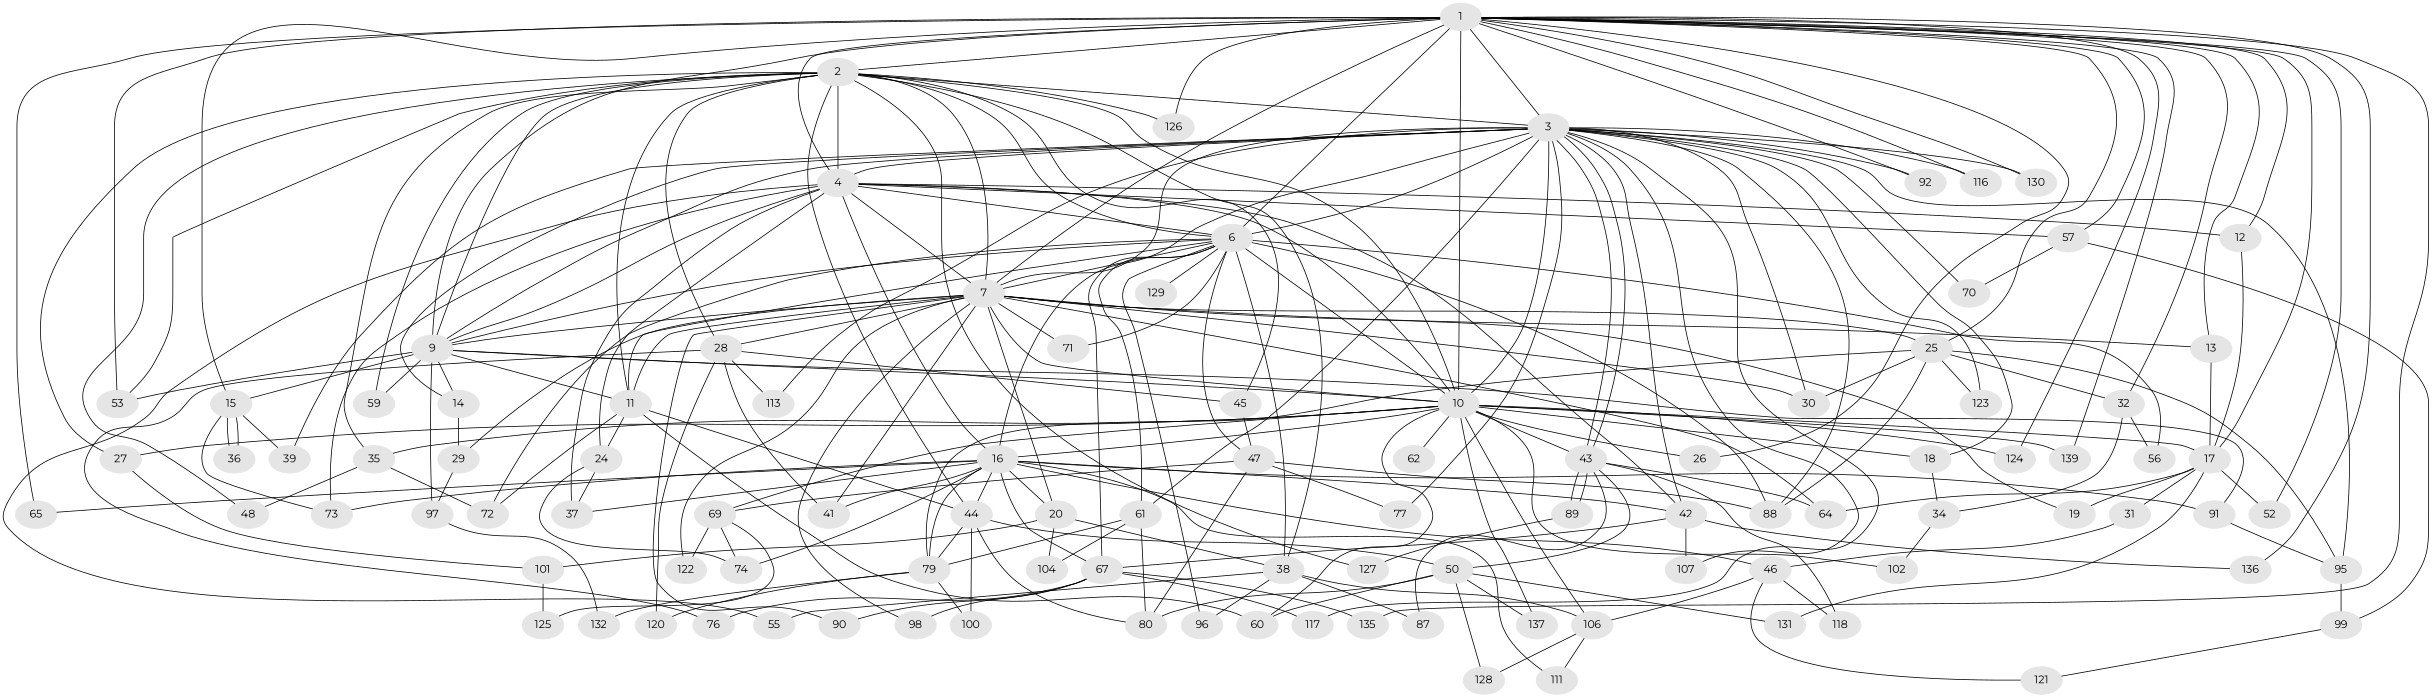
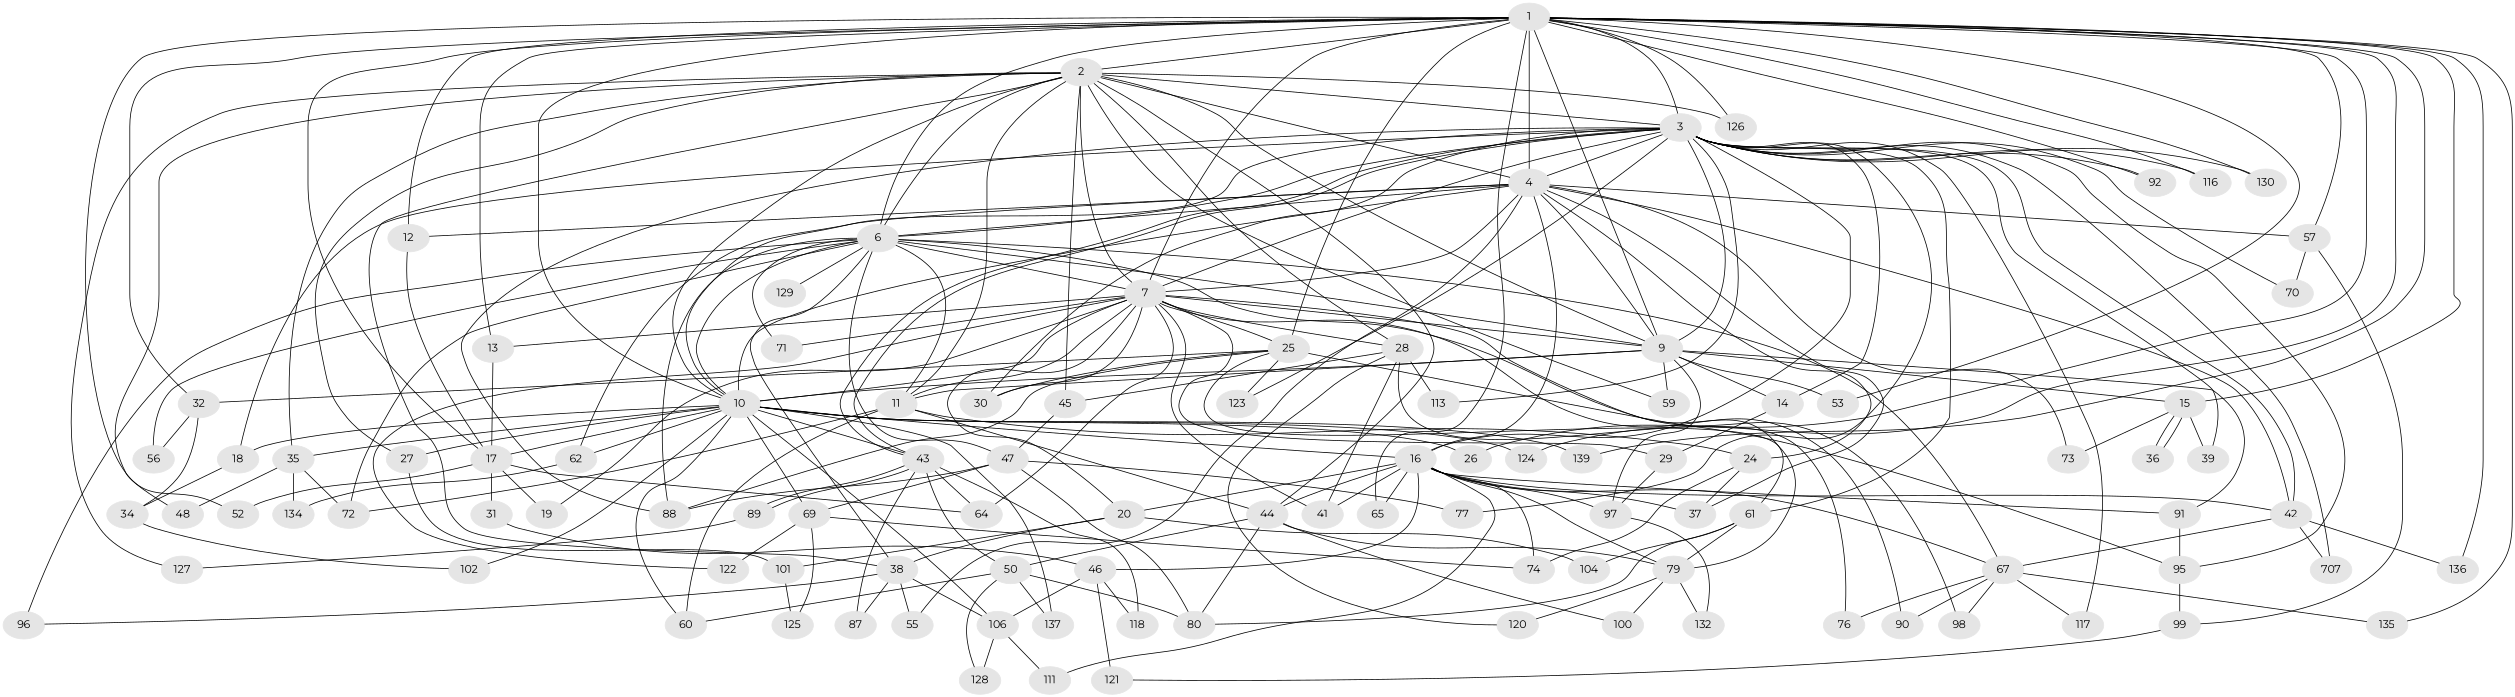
  graph {
    fontname=Montserrat
    node [color=gray90 fontname=Montserrat style=filled]
    edge [fontname=Montserrat]
    1 [super="+5"]
    2 [super="+22"]
    3 [super="+54"]
    4 [super="+8"]
    6 [super="+66"]
    7 [super="+105"]
    9 [super="+103"]
    10 [super="+40"]
    12
    13 [super="+85"]
    15 [super="+75"]
    17 [super="+81"]
    25 [super="+112"]
    26
    32
    52
    53 [super="+78"]
    57
    65
    n20 [label=92]
    116
    124
    126
    130
    135
    136
    139
    11 [super="+23"]
    27
    28 [super="+108"]
    35 [super="+119"]
    38 [super="+49"]
    44 [super="+63"]
    45
    48
    59
    127
    14
    16 [super="+33"]
    18
    30 [super="+68"]
    39
    42 [super="+58"]
    43 [super="+51"]
    61 [super="+92"]
    70
    77
    88 [super="+138"]
    95
-   107
+   107 [label=707]
    113
    117
    123
    24 [super="+93"]
    37
    55
    62
    73
    47 [super="+86"]
    56
    67 [super="+83"]
    71
    72
    96 [super="+109"]
    129
    19
    20 [super="+21"]
    29
    41
    64 [super="+84"]
    90
    98
    122
    91
    97
    60 [super="+115"]
    69
    102
    106 [super="+110"]
    137
    36
    31
-   131
    79 [super="+94"]
    34
    99
    101
    76
    120
+   134
    87
    50 [super="+114"]
    80
    100
    46
    74 [super="+133"]
    111
    89
    118
    104
    132
    125
    128
    121
    1 -- 2 [weight=2]
    1 -- 3 [weight=2]
    1 -- 4 [weight=4]
    1 -- 6 [weight=2]
    1 -- 7 [weight=2]
    1 -- 9 [weight=2]
    1 -- 10 [weight=2]
    1 -- 12
    1 -- 13
    1 -- 15
    1 -- 17
    1 -- 25
    1 -- 26
    1 -- 32
    1 -- 52
    1 -- 53
    1 -- 57
    1 -- 65
    1 -- n20
    1 -- 116
    1 -- 124
    1 -- 126
    1 -- 130
    1 -- 135
    1 -- 136
    1 -- 139
    2 -- 3
    2 -- 4 [weight=2]
    2 -- 6
    2 -- 7
    2 -- 9
    2 -- 10
-   2 -- 53
    2 -- 126
    2 -- 11
    2 -- 27
    2 -- 28
    2 -- 35
    2 -- 38
    2 -- 44
    2 -- 45
    2 -- 48
    2 -- 59
    2 -- 127
    3 -- 4 [weight=3]
    3 -- 6 [weight=2]
    3 -- 7
    3 -- 9
    3 -- 10
    3 -- n20
    3 -- 116
    3 -- 130
    3 -- 14
    3 -- 16
    3 -- 18
    3 -- 30
    3 -- 39
    3 -- 42
    3 -- 43
    3 -- 43
    3 -- 61
    3 -- 70
    3 -- 77
    3 -- 88
    3 -- 95
    3 -- 107
    3 -- 113
    3 -- 117
    3 -- 123
    4 -- 6 [weight=2]
    4 -- 7 [weight=2]
    4 -- 9 [weight=2]
    4 -- 10 [weight=2]
    4 -- 12
    4 -- 57
    4 -- 16
    4 -- 42
    4 -- 24
    4 -- 37
    4 -- 55
+   4 -- 62
    4 -- 73
    6 -- 7
    6 -- 9
    6 -- 10
    6 -- 11
    6 -- 38
    6 -- 61
    6 -- 88
    6 -- 47
    6 -- 56
    6 -- 67
    6 -- 71
    6 -- 72
    6 -- 96 [weight=2]
    6 -- 129
    7 -- 9
    7 -- 10
    7 -- 13
    7 -- 25
    7 -- 11
    7 -- 28
    7 -- 30 [weight=2]
    7 -- 71
    7 -- 19
    7 -- 20 [weight=2]
    7 -- 29
    7 -- 41
    7 -- 64
    7 -- 90
    7 -- 98
    7 -- 122
    9 -- 10
    9 -- 15
    9 -- 53
    9 -- 11
    9 -- 59
    9 -- 14
    9 -- 91
    9 -- 97
    10 -- 17
    10 -- 26
    10 -- 124
    10 -- 139
    10 -- 27
    10 -- 35
    10 -- 16
    10 -- 18
    10 -- 43
    10 -- 62
    10 -- 60
    10 -- 69
    10 -- 102
    10 -- 106
    10 -- 137
    12 -- 17
    13 -- 17
    15 -- 39
    15 -- 73
    15 -- 36
    15 -- 36
    17 -- 52
    17 -- 19 [weight=2]
    17 -- 64
    17 -- 31
-   17 -- 131
    25 -- 32
    25 -- 30
    25 -- 88
    25 -- 95
    25 -- 123
    25 -- 79
    32 -- 56
    32 -- 34
    57 -- 70
    57 -- 99
    11 -- 44
    11 -- 24
    11 -- 72
    11 -- 60
    27 -- 101
    28 -- 45
    28 -- 113
    28 -- 41
    28 -- 76
    28 -- 120
    35 -- 48
    35 -- 72
+   35 -- 134
    38 -- 55
    38 -- 96
    38 -- 106
    38 -- 87
    44 -- 79
    44 -- 50
    44 -- 80
    44 -- 100
    45 -- 47
    14 -- 29
    16 -- 65
    16 -- 44
    16 -- 42
    16 -- 37
-   16 -- 73
+   16 -- 97
    16 -- 67
    16 -- 20
    16 -- 41
    16 -- 91
    16 -- 79
    16 -- 46
    16 -- 74
    16 -- 111
    18 -- 34
    42 -- 136
    42 -- 107
    42 -- 67
    43 -- 64
    43 -- 87
    43 -- 50
    43 -- 89
    43 -- 89
    43 -- 118
    61 -- 79
    61 -- 80
    61 -- 104
    95 -- 99
    24 -- 37
    24 -- 74
+   62 -- 134
    47 -- 77
    47 -- 88
    47 -- 69
    47 -- 80
    67 -- 135
    67 -- 117
    67 -- 90
    67 -- 98
    67 -- 76
    20 -- 38
    20 -- 101
    20 -- 104
    29 -- 97
    91 -- 95
    97 -- 132
    69 -- 122
    69 -- 74
    69 -- 125
    106 -- 111
    106 -- 128
    31 -- 46
    79 -- 120
    79 -- 100
    79 -- 132
    34 -- 102
    99 -- 121
    101 -- 125
    50 -- 60
    50 -- 137
-   50 -- 131
    50 -- 80
    50 -- 128
    46 -- 106
    46 -- 118
    46 -- 121
    89 -- 127
  }
